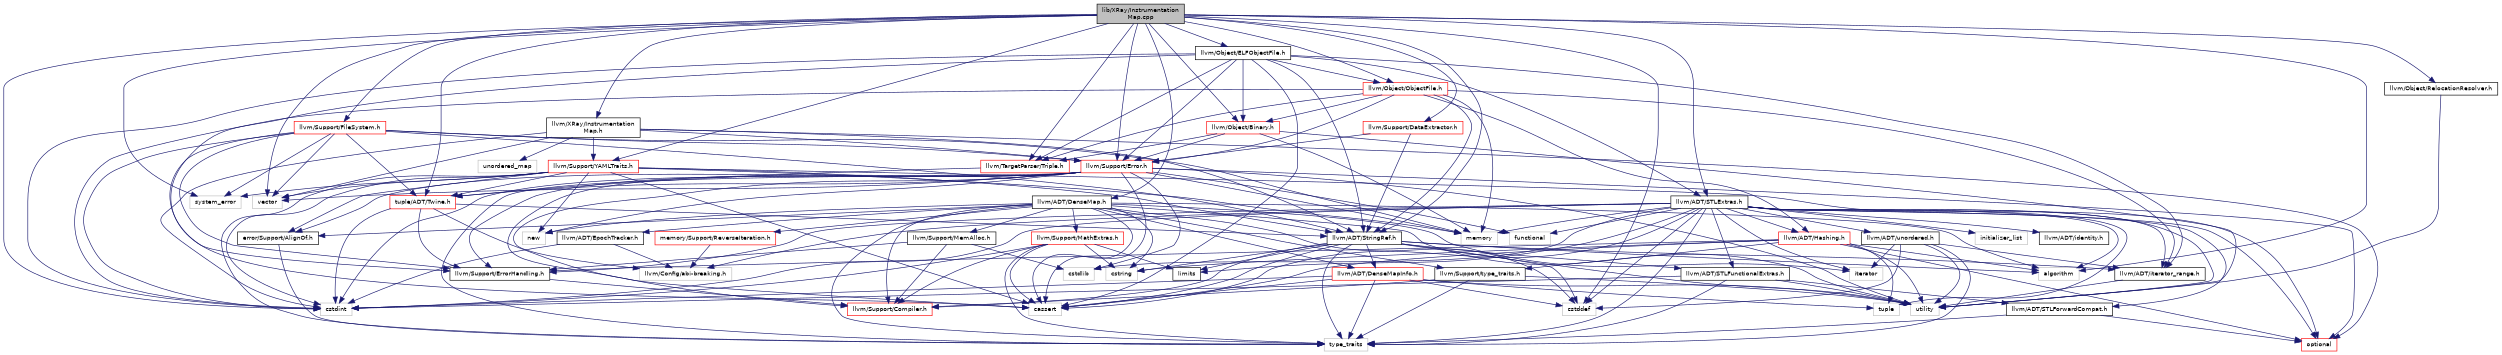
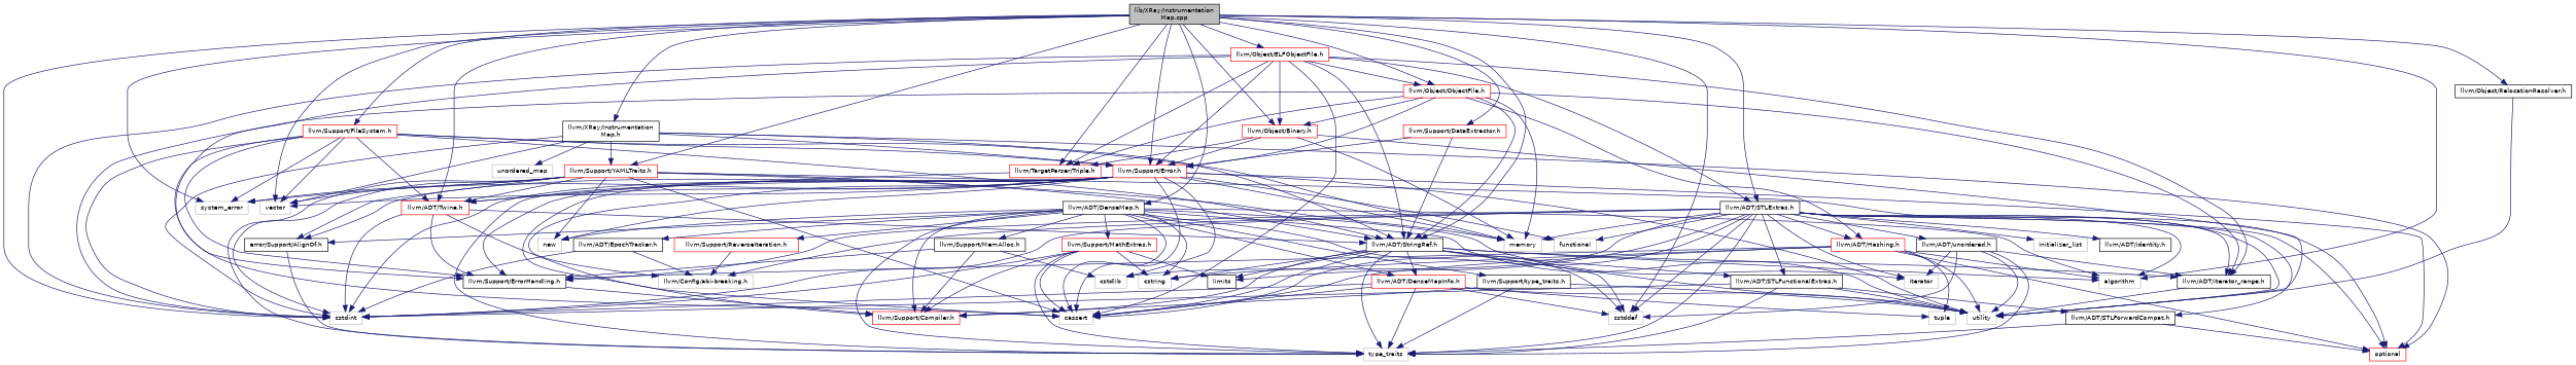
  digraph {
    node [color=grey75 fontname=Helvetica fontsize=10 shape=record]
    edge [color=midnightblue fontname=Helvetica fontsize=10 labelfontname=Helvetica labelfontsize=10 style=solid]
    n1 [color=black fillcolor=grey75 fontcolor=black height=0.2 label="lib/XRay/Instrumentation\lMap.cpp" style=filled width=0.4]
    n2 [color=black height=0.2 label="llvm/XRay/Instrumentation\lMap.h" width=0.4]
    n3 [color=black height=0.2 label="llvm/ADT/StringRef.h" width=0.4]
    n4 [height=0.2 label=cstddef width=0.4]
    n5 [height=0.2 label=cstdint width=0.4]
    n6 [height=0.2 label=algorithm width=0.4]
    n7 [color=red height=0.2 label="llvm/Support/Error.h" width=0.4]
-   n8 [color=red height=0.2 label="tuple/ADT/Twine.h" width=0.4]
+   n8 [color=red height=0.2 label="llvm/ADT/Twine.h" width=0.4]
    n9 [height=0.2 label=system_error width=0.4]
    n10 [height=0.2 label=vector width=0.4]
    n11 [color=red height=0.2 label="llvm/Support/YAMLTraits.h" width=0.4]
    n12 [color=black height=0.2 label="llvm/ADT/DenseMap.h" width=0.4]
    n13 [color=black height=0.2 label="llvm/ADT/STLExtras.h" width=0.4]
    n14 [color=red height=0.2 label="llvm/Object/Binary.h" width=0.4]
    n15 [color=red height=0.2 label="llvm/TargetParser/Triple.h" width=0.4]
-   n16 [color=black height=0.2 label="llvm/Object/ELFObjectFile.h" width=0.4]
+   n16 [color=red height=0.2 label="llvm/Object/ELFObjectFile.h" width=0.4]
    n17 [color=red height=0.2 label="llvm/Object/ObjectFile.h" width=0.4]
    n18 [color=black height=0.2 label="llvm/Object/RelocationResolver.h" width=0.4]
    n19 [color=red height=0.2 label="llvm/Support/DataExtractor.h" width=0.4]
    n20 [color=red height=0.2 label="llvm/Support/FileSystem.h" width=0.4]
    n21 [color=red height=0.2 label=optional width=0.4]
    n22 [height=0.2 label=unordered_map width=0.4]
    n23 [color=red height=0.2 label="llvm/ADT/DenseMapInfo.h" width=0.4]
    n24 [height=0.2 label=cassert width=0.4]
    n25 [height=0.2 label=type_traits width=0.4]
    n26 [height=0.2 label=utility width=0.4]
    n27 [color=black height=0.2 label="llvm/ADT/STLFunctionalExtras.h" width=0.4]
    n28 [color=black height=0.2 label="llvm/ADT/iterator_range.h" width=0.4]
    n29 [color=red height=0.2 label="llvm/Support/Compiler.h" width=0.4]
    n30 [height=0.2 label=cstring width=0.4]
    n31 [color=black height=0.2 label=limits width=0.4]
    n32 [color=black height=0.2 label="llvm/Support/ErrorHandling.h" width=0.4]
    n33 [height=0.2 label="llvm/Config/abi-breaking.h" width=0.4]
    n34 [color=black height=0.2 label="error/Support/AlignOf.h" width=0.4]
    n35 [height=0.2 label=cstdlib width=0.4]
    n36 [height=0.2 label=functional width=0.4]
    n37 [height=0.2 label=memory width=0.4]
    n38 [height=0.2 label=new width=0.4]
    n39 [color=black height=0.2 label="llvm/ADT/EpochTracker.h" width=0.4]
    n40 [color=red height=0.2 label="llvm/Support/MathExtras.h" width=0.4]
    n41 [color=black height=0.2 label="llvm/Support/MemAlloc.h" width=0.4]
-   n42 [color=red height=0.2 label="memory/Support/ReverseIteration.h" width=0.4]
+   n42 [color=red height=0.2 label="llvm/Support/ReverseIteration.h" width=0.4]
    n43 [color=black height=0.2 label="llvm/Support/type_traits.h" width=0.4]
    n44 [height=0.2 label=iterator width=0.4]
    n45 [height=0.2 label=tuple width=0.4]
    n46 [color=black height=0.2 label="llvm/ADT/STLForwardCompat.h" width=0.4]
    n47 [height=0.2 label=initializer_list width=0.4]
    n48 [color=red height=0.2 label="llvm/ADT/Hashing.h" width=0.4]
    n49 [color=black height=0.2 label="llvm/ADT/identity.h" width=0.4]
    n50 [color=black height=0.2 label="llvm/ADT/unordered.h" width=0.4]
    n1 -> n2
    n1 -> n3
    n1 -> n4
    n1 -> n5
    n1 -> n6
    n1 -> n7
    n1 -> n8
    n1 -> n9
    n1 -> n10
    n1 -> n11
    n1 -> n12
    n1 -> n13
    n1 -> n14
    n1 -> n15
    n1 -> n16
    n1 -> n17
    n1 -> n18
    n1 -> n19
    n1 -> n20
    n2 -> n3
    n2 -> n5
    n2 -> n7
    n2 -> n10
    n2 -> n11
    n2 -> n21
    n2 -> n22
    n3 -> n4
    n3 -> n6
    n3 -> n23
    n3 -> n24
    n3 -> n25
    n3 -> n26
    n3 -> n27
    n3 -> n28
    n3 -> n29
    n3 -> n30
    n3 -> n31
    n7 -> n5
    n7 -> n8
+   n7 -> n9
    n7 -> n10
    n7 -> n21
    n7 -> n24
    n7 -> n25
    n7 -> n26
    n7 -> n29
    n7 -> n32
    n7 -> n33
    n7 -> n34
    n7 -> n35
    n7 -> n36
    n7 -> n37
    n7 -> n38
    n8 -> n3
    n8 -> n5
    n8 -> n24
    n8 -> n32
    n11 -> n3
    n11 -> n5
    n11 -> n8
    n11 -> n9
    n11 -> n10
    n11 -> n21
    n11 -> n24
    n11 -> n25
    n11 -> n34
    n11 -> n37
    n11 -> n38
    n12 -> n4
    n12 -> n6
    n12 -> n23
    n12 -> n24
    n12 -> n25
    n12 -> n26
    n12 -> n29
    n12 -> n30
    n12 -> n34
    n12 -> n38
    n12 -> n39
    n12 -> n40
    n12 -> n41
    n12 -> n42
    n12 -> n43
    n12 -> n44
    n13 -> n4
    n13 -> n5
    n13 -> n6
    n13 -> n21
    n13 -> n24
    n13 -> n25
    n13 -> n26
    n13 -> n27
    n13 -> n28
    n13 -> n31
    n13 -> n32
    n13 -> n33
    n13 -> n35
    n13 -> n36
    n13 -> n37
    n13 -> n44
-   n13 -> n45
    n13 -> n46
    n13 -> n47
    n13 -> n48
    n13 -> n49
    n13 -> n50
    n14 -> n7
    n14 -> n15
    n14 -> n26
    n14 -> n37
    n15 -> n8
    n16 -> n3
    n16 -> n5
    n16 -> n7
    n16 -> n13
    n16 -> n14
    n16 -> n15
    n16 -> n17
    n16 -> n24
    n16 -> n28
    n16 -> n32
    n17 -> n3
    n17 -> n5
    n17 -> n7
    n17 -> n14
    n17 -> n15
    n17 -> n28
    n17 -> n37
    n17 -> n48
    n18 -> n26
    n19 -> n3
    n19 -> n7
    n20 -> n3
    n20 -> n5
    n20 -> n7
    n20 -> n8
    n20 -> n9
    n20 -> n10
    n20 -> n24
    n20 -> n32
    n20 -> n37
    n23 -> n4
    n23 -> n5
    n23 -> n24
    n23 -> n25
    n23 -> n26
    n23 -> n45
    n27 -> n5
    n27 -> n25
    n27 -> n26
    n27 -> n46
    n28 -> n26
    n32 -> n29
    n34 -> n25
    n39 -> n5
    n39 -> n33
    n40 -> n5
    n40 -> n24
    n40 -> n25
    n40 -> n29
    n40 -> n30
    n40 -> n31
    n41 -> n29
    n41 -> n32
    n41 -> n35
    n42 -> n33
    n43 -> n25
    n43 -> n26
    n43 -> n29
    n46 -> n21
    n46 -> n25
    n48 -> n6
    n48 -> n21
    n48 -> n24
    n48 -> n26
    n48 -> n30
    n48 -> n32
-   n48 -> n43
    n48 -> n45
    n50 -> n4
    n50 -> n25
    n50 -> n26
    n50 -> n28
    n50 -> n44
  }
